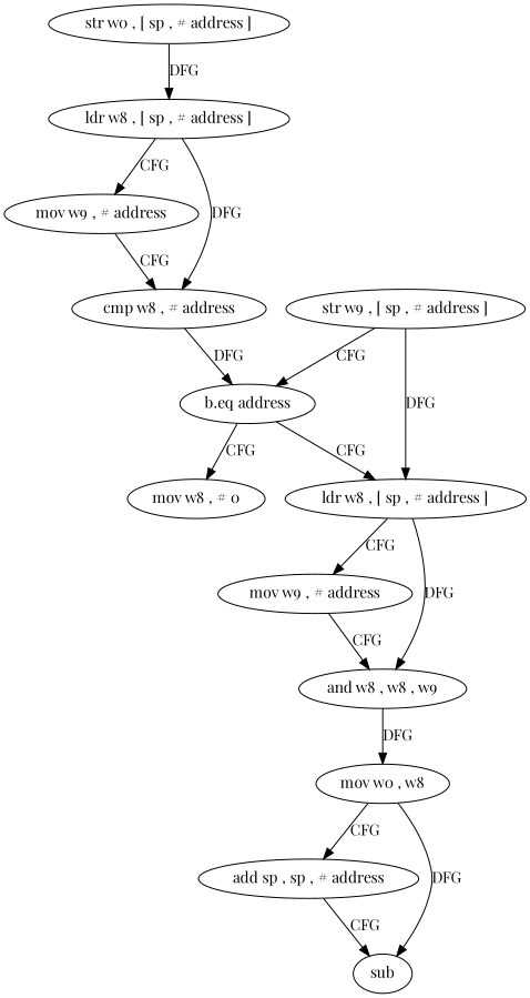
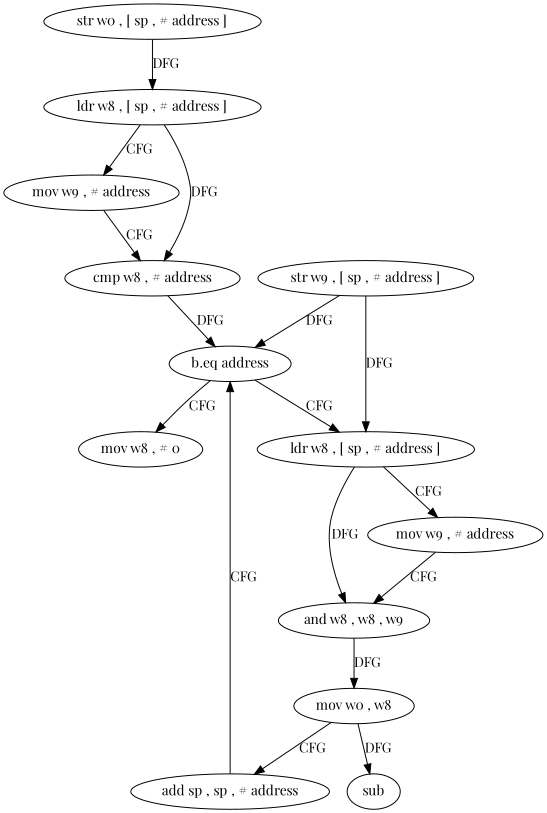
  digraph {
    fontname="Playfair Display"
    node [fontname="Playfair Display"]
    edge [fontname="Playfair Display"]
    n1 [label="str w0 , [ sp , # address ]"]
    n2 [label="ldr w8 , [ sp , # address ]"]
    n3 [label="mov w9 , # address"]
    n4 [label="cmp w8 , # address"]
    n5 [label="b.eq address"]
    n6 [label="str w9 , [ sp , # address ]"]
    n7 [label="ldr w8 , [ sp , # address ]"]
    n8 [label="mov w8 , # 0"]
    n9 [label="mov w9 , # address"]
    n10 [label="and w8 , w8 , w9"]
    n11 [label="mov w0 , w8"]
    n12 [label="add sp , sp , # address"]
    n13 [label=sub]
    n1 -> n2 [label=DFG]
    n2 -> n3 [label=CFG]
    n2 -> n4 [label=DFG]
    n3 -> n4 [label=CFG]
    n4 -> n5 [label=DFG]
    n5 -> n7 [label=CFG]
    n5 -> n8 [label=CFG]
-   n6 -> n5 [label=CFG]
+   n6 -> n5 [label=DFG]
    n6 -> n7 [label=DFG]
    n7 -> n9 [label=CFG]
    n7 -> n10 [label=DFG]
    n9 -> n10 [label=CFG]
    n10 -> n11 [label=DFG]
    n11 -> n12 [label=CFG]
    n11 -> n13 [label=DFG]
-   n12 -> n13 [label=CFG]
+   n12 -> n5 [label=CFG]
  }
